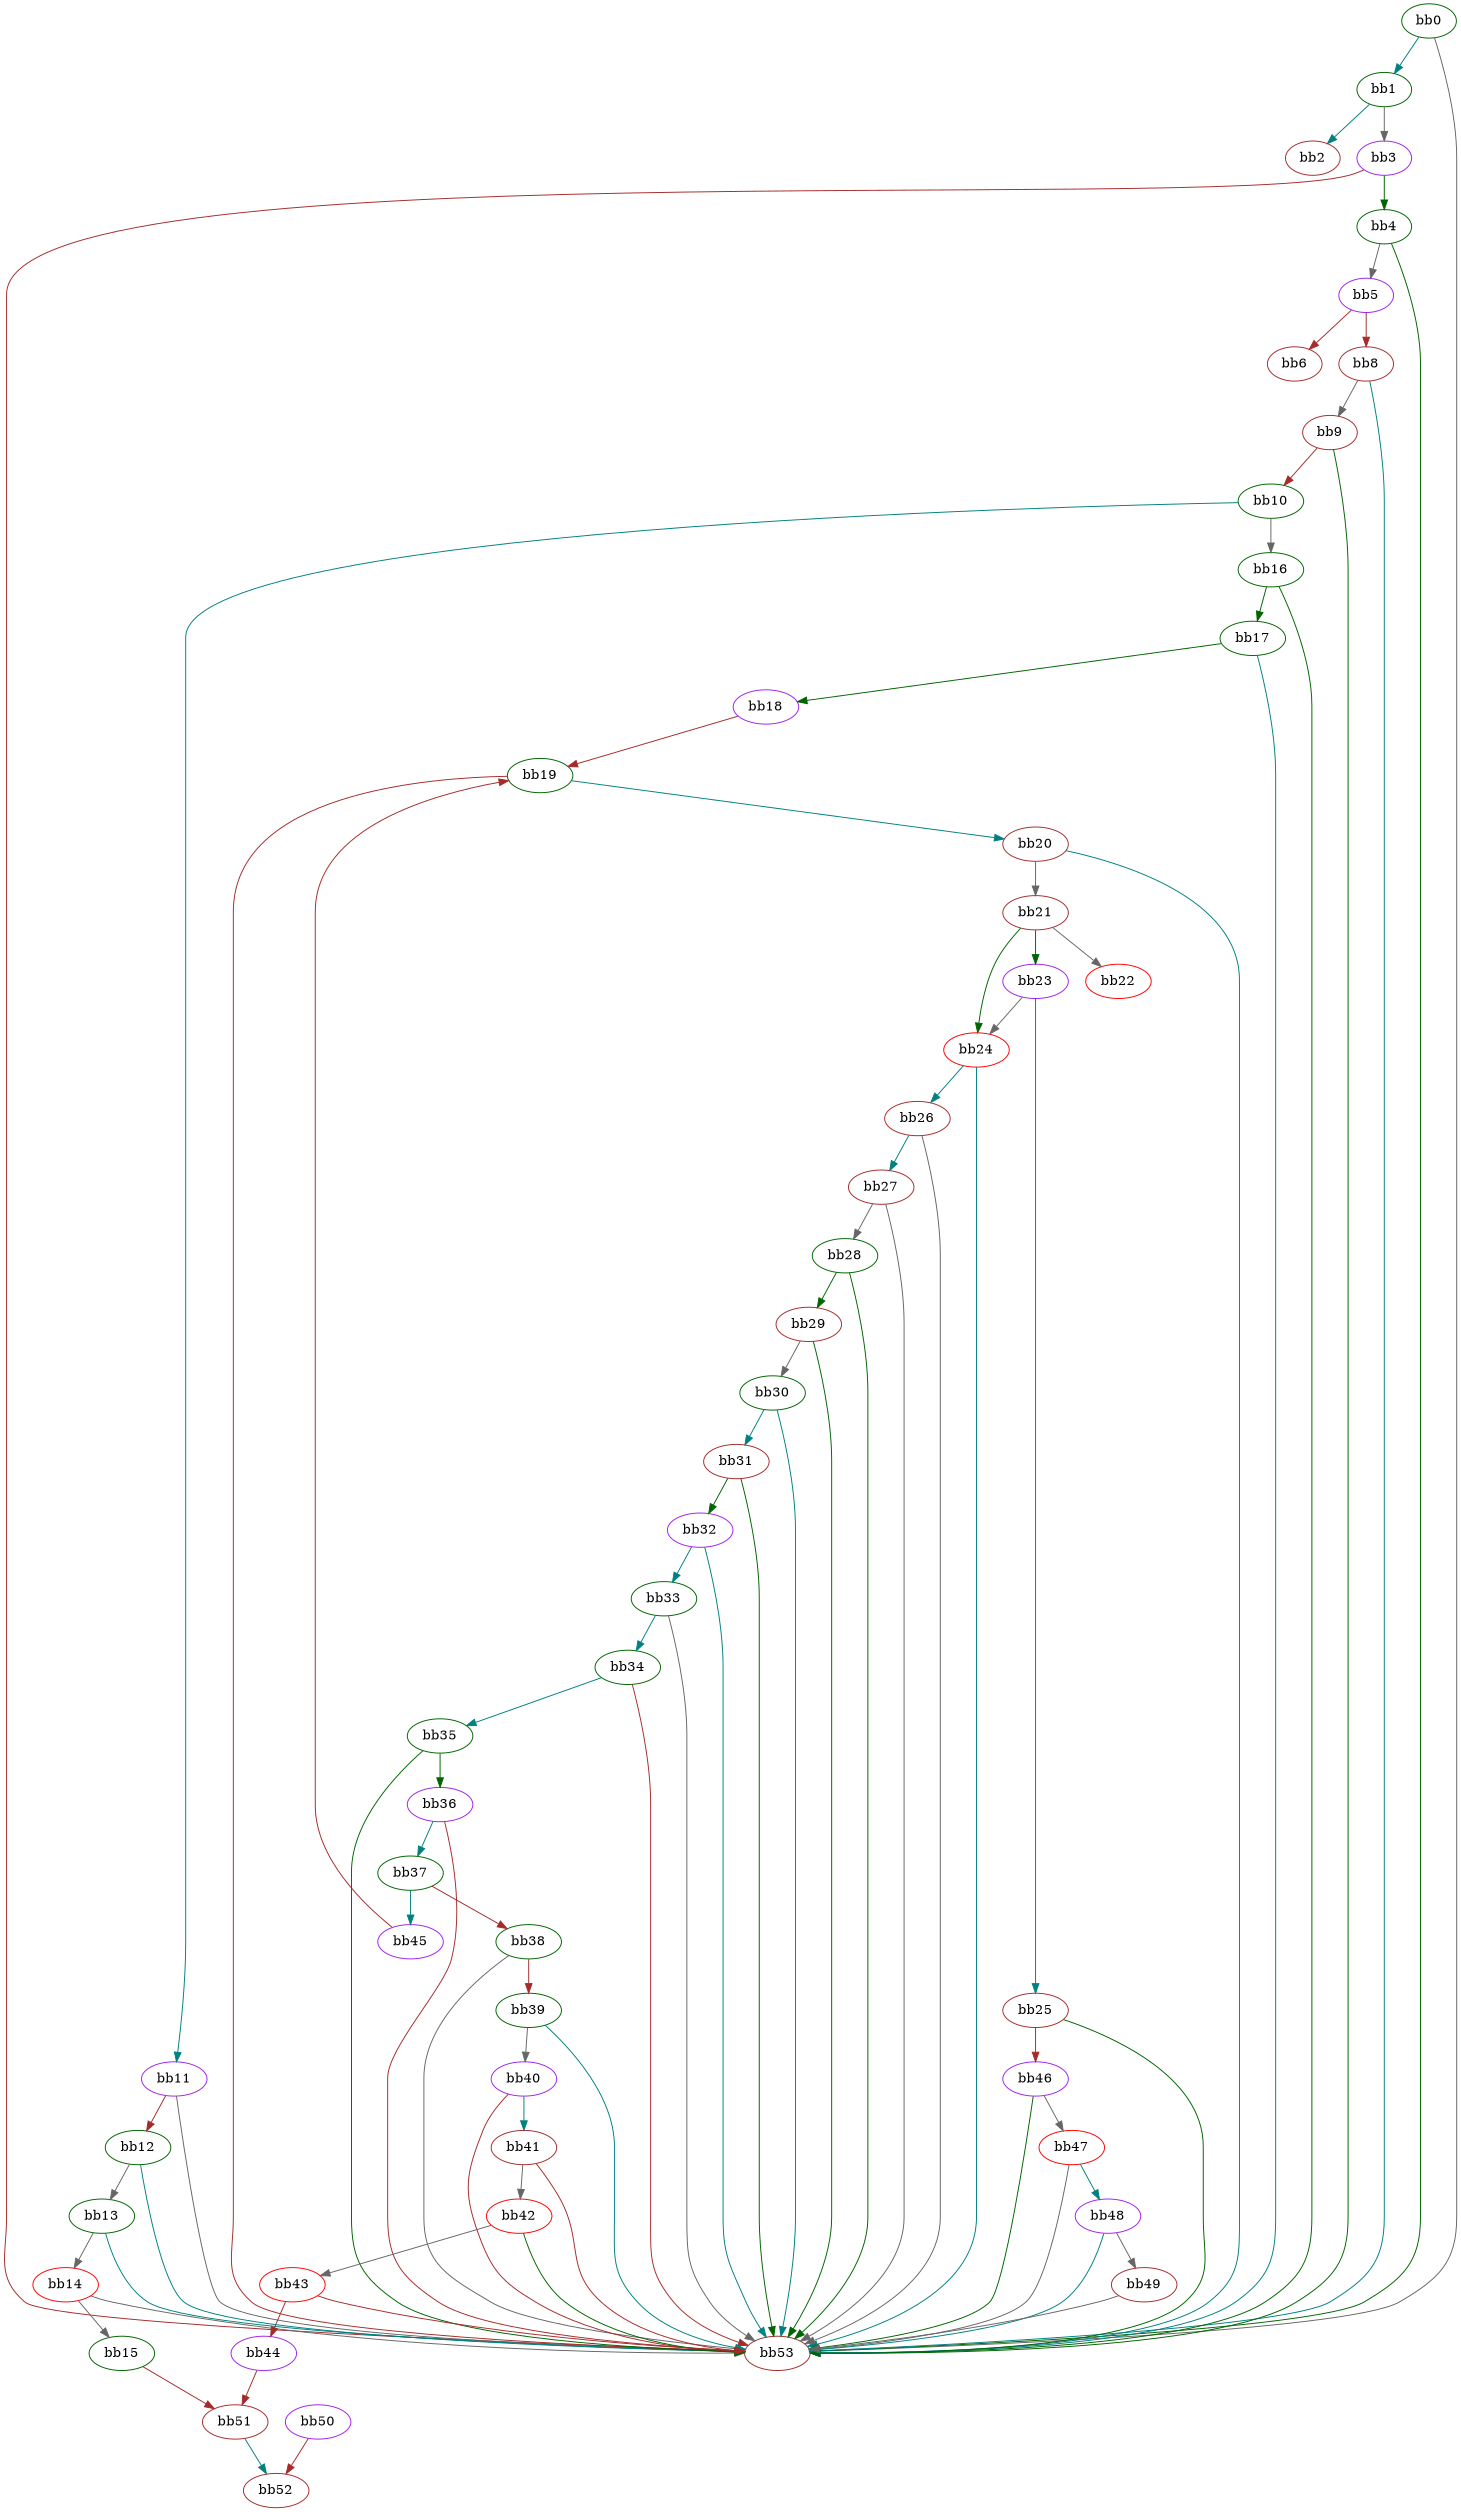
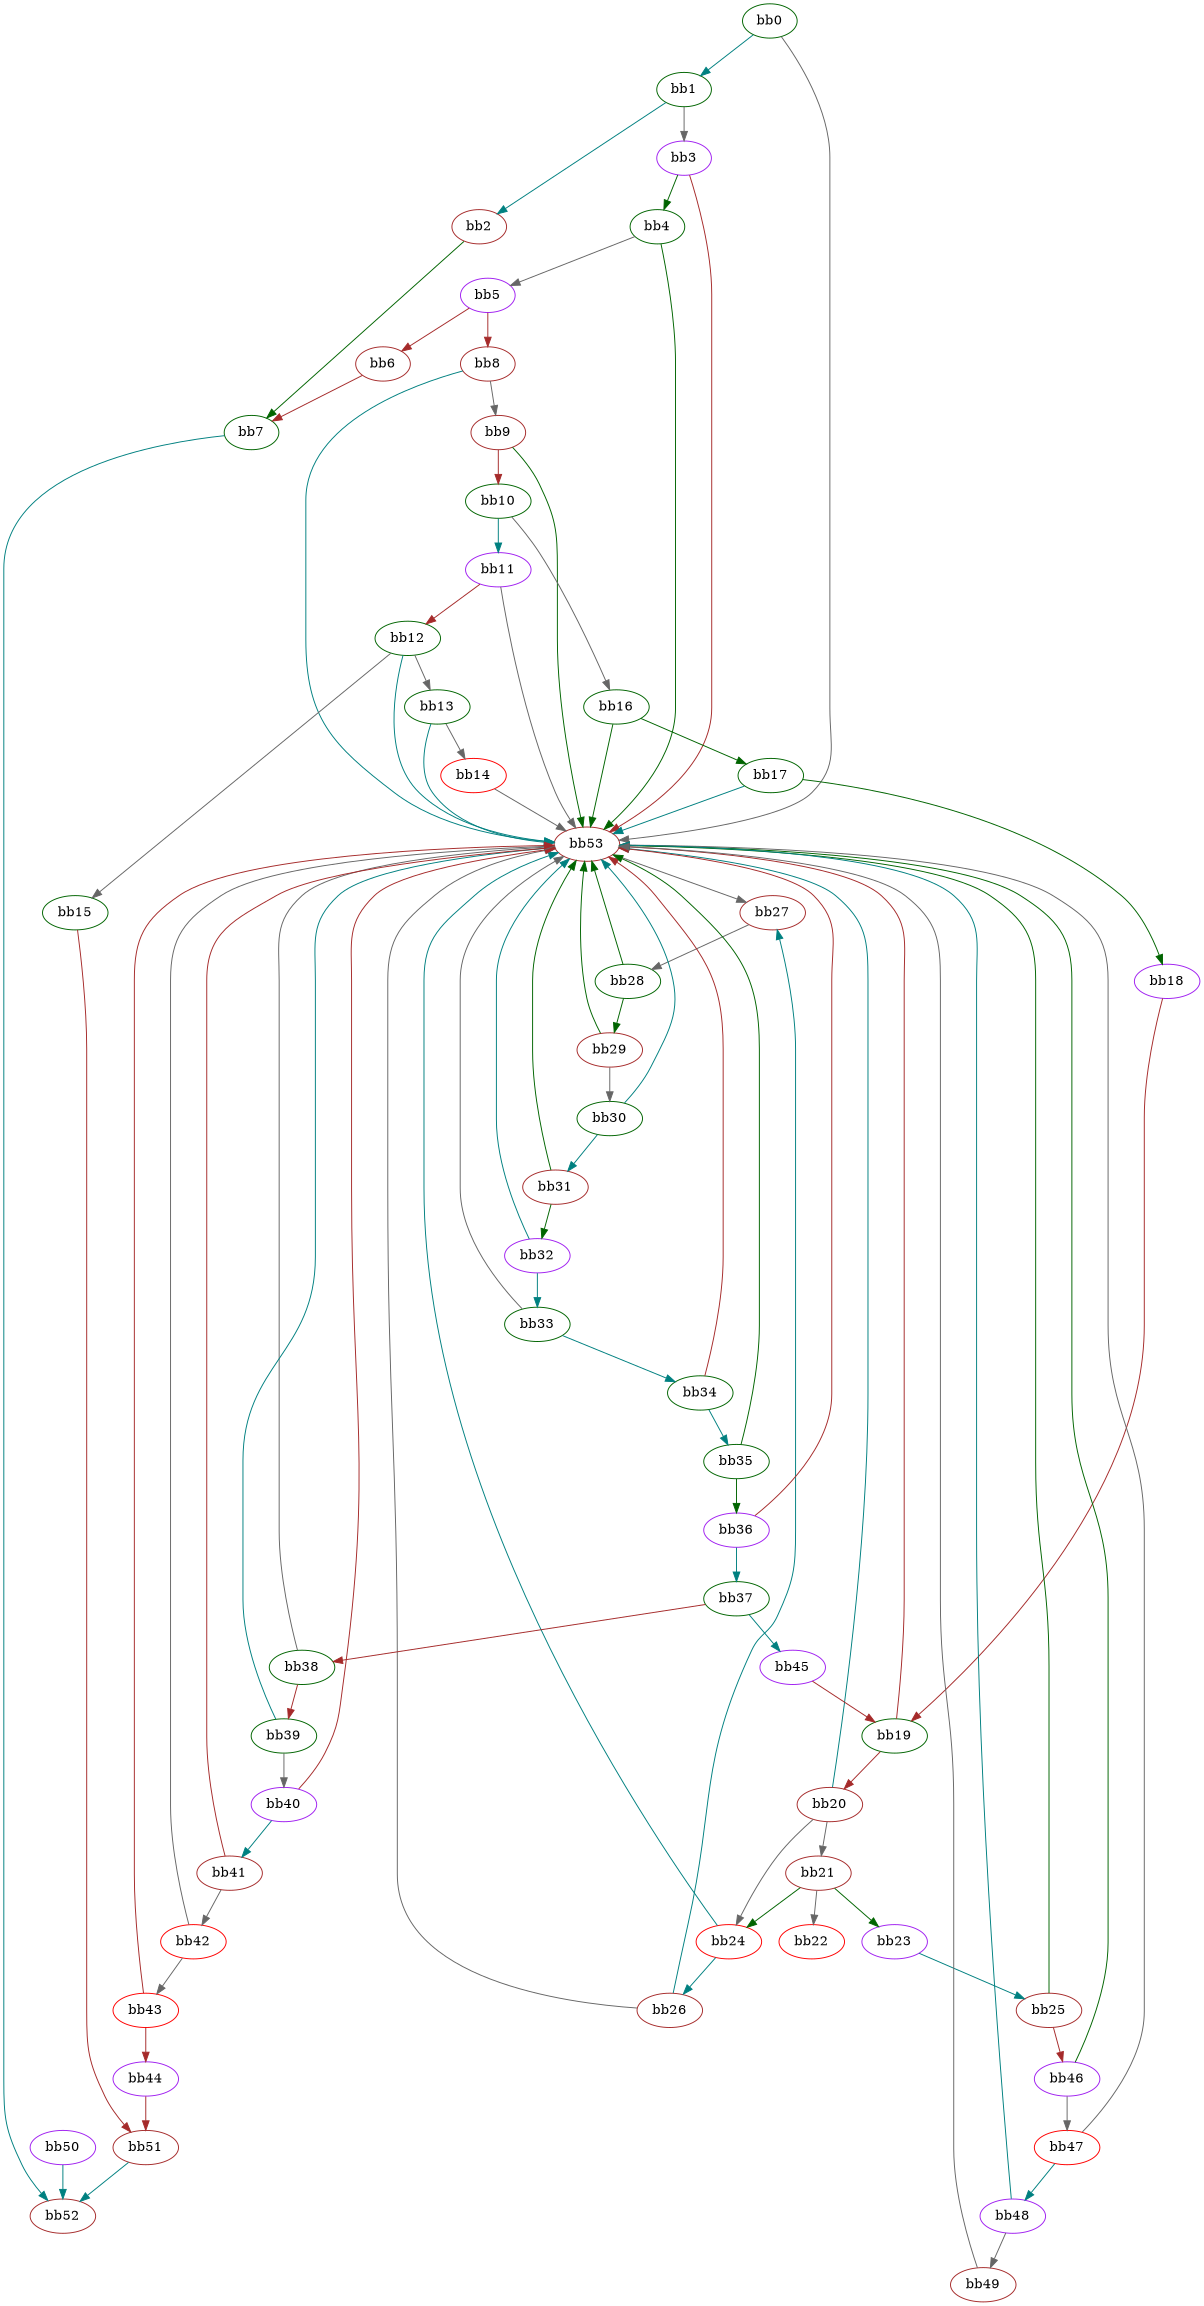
  digraph {
    node [color=darkgreen]
    edge [color=teal]
    n1 [label="bb0\l"]
    n2 [label="bb1\l"]
    n3 [color=brown label="bb53\l"]
    n4 [color=brown label="bb2\l"]
    n5 [color=purple label="bb3\l"]
+   n6 [label="bb7\l"]
    n7 [label="bb4\l"]
    n8 [color=brown label="bb52\l"]
    n9 [color=purple label="bb5\l"]
    n10 [color=brown label="bb6\l"]
    n11 [color=brown label="bb8\l"]
    n12 [color=brown label="bb9\l"]
    n13 [label="bb10\l"]
    n14 [color=purple label="bb11\l"]
    n15 [label="bb16\l"]
    n16 [label="bb12\l"]
    n17 [label="bb17\l"]
    n18 [label="bb13\l"]
    n19 [color=red label="bb14\l"]
    n20 [label="bb15\l"]
    n21 [color=brown label="bb51\l"]
    n22 [color=purple label="bb18\l"]
    n23 [label="bb19\l"]
    n24 [color=brown label="bb20\l"]
    n25 [color=brown label="bb21\l"]
    n26 [color=red label="bb22\l"]
    n27 [color=purple label="bb23\l"]
    n28 [color=red label="bb24\l"]
    n29 [color=brown label="bb25\l"]
    n30 [color=brown label="bb26\l"]
    n31 [color=purple label="bb46\l"]
    n32 [color=brown label="bb27\l"]
    n33 [color=red label="bb47\l"]
    n34 [label="bb28\l"]
    n35 [color=brown label="bb29\l"]
    n36 [label="bb30\l"]
    n37 [color=brown label="bb31\l"]
    n38 [color=purple label="bb32\l"]
    n39 [label="bb33\l"]
    n40 [label="bb34\l"]
    n41 [label="bb35\l"]
    n42 [color=purple label="bb36\l"]
    n43 [label="bb37\l"]
    n44 [label="bb38\l"]
    n45 [color=purple label="bb45\l"]
    n46 [label="bb39\l"]
    n47 [color=purple label="bb40\l"]
    n48 [color=brown label="bb41\l"]
    n49 [color=red label="bb42\l"]
    n50 [color=red label="bb43\l"]
    n51 [color=purple label="bb44\l"]
    n52 [color=purple label="bb48\l"]
    n53 [color=brown label="bb49\l"]
    n54 [color=purple label="bb50\l"]
    n1 -> n2
    n1 -> n3 [color=gray40]
    n2 -> n4
    n2 -> n5 [color=gray40]
+   n4 -> n6 [color=darkgreen]
    n5 -> n3 [color=brown]
    n5 -> n7 [color=darkgreen]
+   n6 -> n8
    n7 -> n3 [color=darkgreen]
    n7 -> n9 [color=gray40]
    n9 -> n10 [color=brown]
    n9 -> n11 [color=brown]
+   n10 -> n6 [color=brown]
    n11 -> n3
    n11 -> n12 [color=gray40]
    n12 -> n3 [color=darkgreen]
    n12 -> n13 [color=brown]
    n13 -> n14
    n13 -> n15 [color=gray40]
    n14 -> n3 [color=gray40]
    n14 -> n16 [color=brown]
    n15 -> n3 [color=darkgreen]
    n15 -> n17 [color=darkgreen]
    n16 -> n3
    n16 -> n18 [color=gray40]
    n17 -> n3
    n17 -> n22 [color=darkgreen]
    n18 -> n3
    n18 -> n19 [color=gray40]
    n19 -> n3 [color=gray40]
-   n19 -> n20 [color=gray40]
+   n16 -> n20 [color=gray40]
    n20 -> n21 [color=brown]
    n21 -> n8
    n22 -> n23 [color=brown]
    n23 -> n3 [color=brown]
-   n23 -> n24
+   n23 -> n24 [color=brown]
    n24 -> n3
    n24 -> n25 [color=gray40]
    n25 -> n26 [color=gray40]
    n25 -> n27 [color=darkgreen]
    n25 -> n28 [color=darkgreen]
-   n27 -> n28 [color=gray40]
+   n24 -> n28 [color=gray40]
    n27 -> n29
    n28 -> n3
    n28 -> n30
    n29 -> n3 [color=darkgreen]
    n29 -> n31 [color=brown]
    n30 -> n3 [color=gray40]
    n30 -> n32
    n31 -> n3 [color=darkgreen]
    n31 -> n33 [color=gray40]
-   n32 -> n3 [color=gray40]
+   n3 -> n32 [color=gray40]
    n32 -> n34 [color=gray40]
    n33 -> n3 [color=gray40]
    n33 -> n52
    n34 -> n3 [color=darkgreen]
    n34 -> n35 [color=darkgreen]
    n35 -> n3 [color=darkgreen]
    n35 -> n36 [color=gray40]
    n36 -> n3
    n36 -> n37
    n37 -> n3 [color=darkgreen]
    n37 -> n38 [color=darkgreen]
    n38 -> n3
    n38 -> n39
    n39 -> n3 [color=gray40]
    n39 -> n40
    n40 -> n3 [color=brown]
    n40 -> n41
    n41 -> n3 [color=darkgreen]
    n41 -> n42 [color=darkgreen]
    n42 -> n3 [color=brown]
    n42 -> n43
    n43 -> n44 [color=brown]
    n43 -> n45
    n44 -> n3 [color=gray40]
    n44 -> n46 [color=brown]
    n45 -> n23 [color=brown]
    n46 -> n3
    n46 -> n47 [color=gray40]
    n47 -> n3 [color=brown]
    n47 -> n48
    n48 -> n3 [color=brown]
    n48 -> n49 [color=gray40]
-   n49 -> n3 [color=darkgreen]
+   n49 -> n3 [color=gray40]
    n49 -> n50 [color=gray40]
    n50 -> n3 [color=brown]
    n50 -> n51 [color=brown]
    n51 -> n21 [color=brown]
    n52 -> n3
    n52 -> n53 [color=gray40]
    n53 -> n3 [color=gray40]
-   n54 -> n8 [color=brown]
+   n54 -> n8
  }
